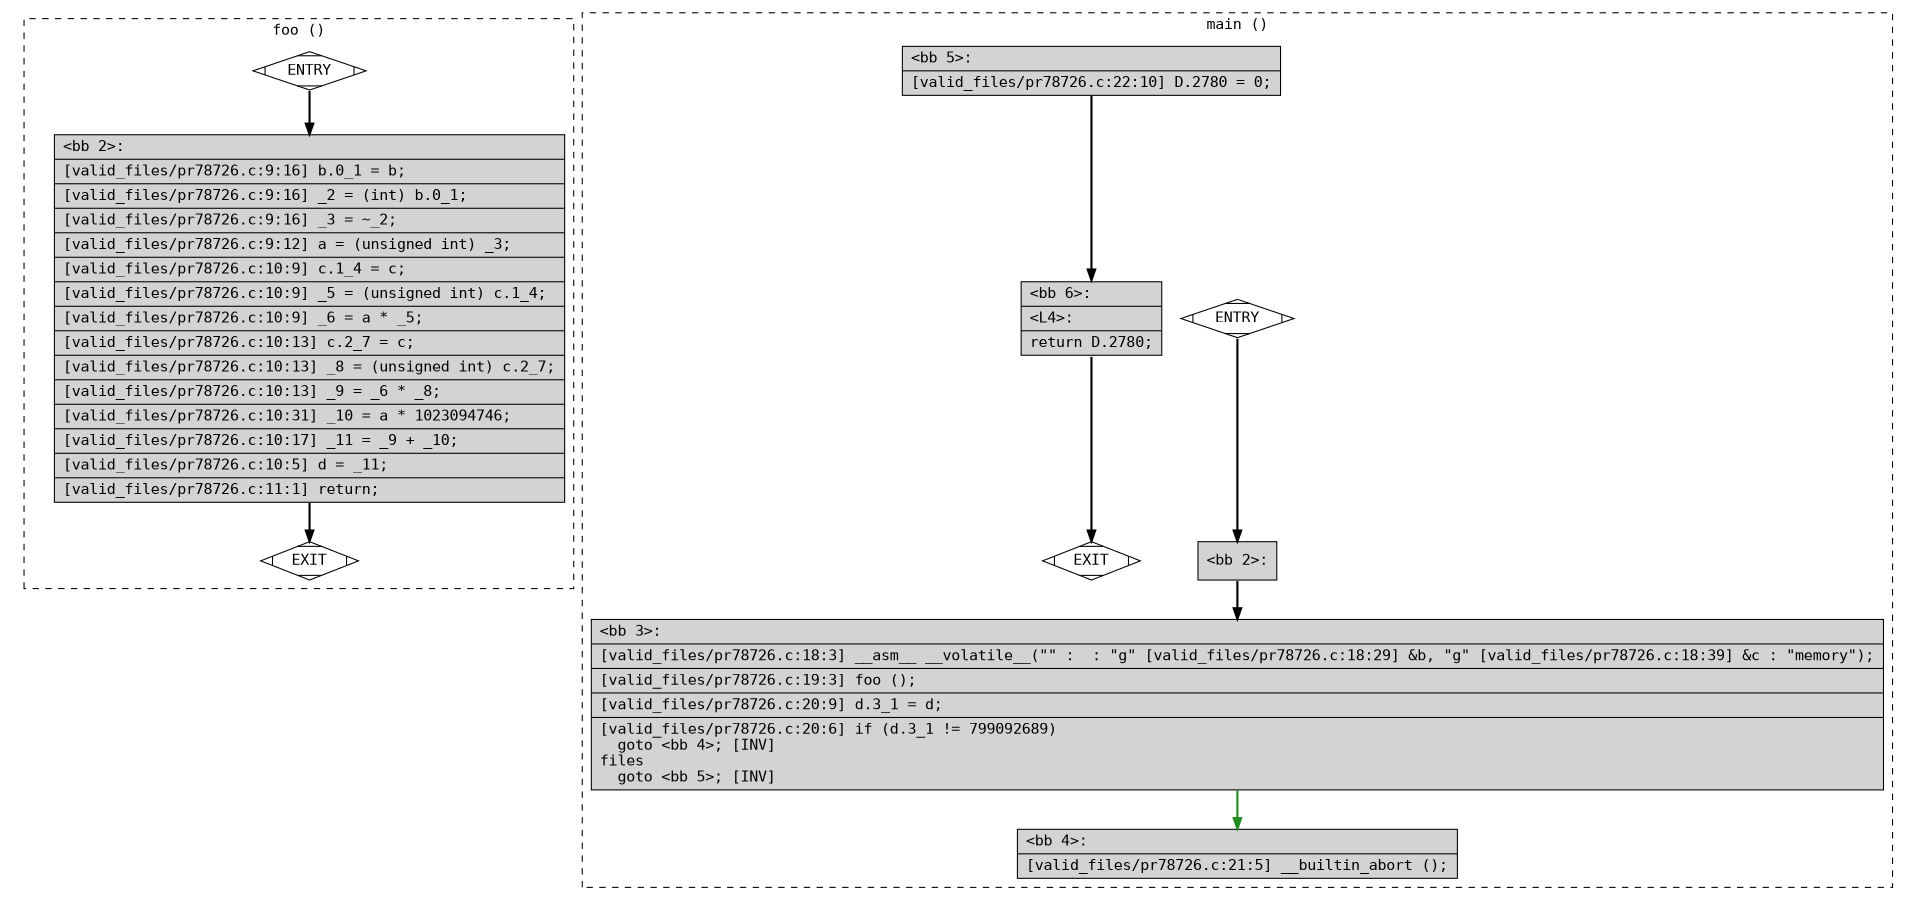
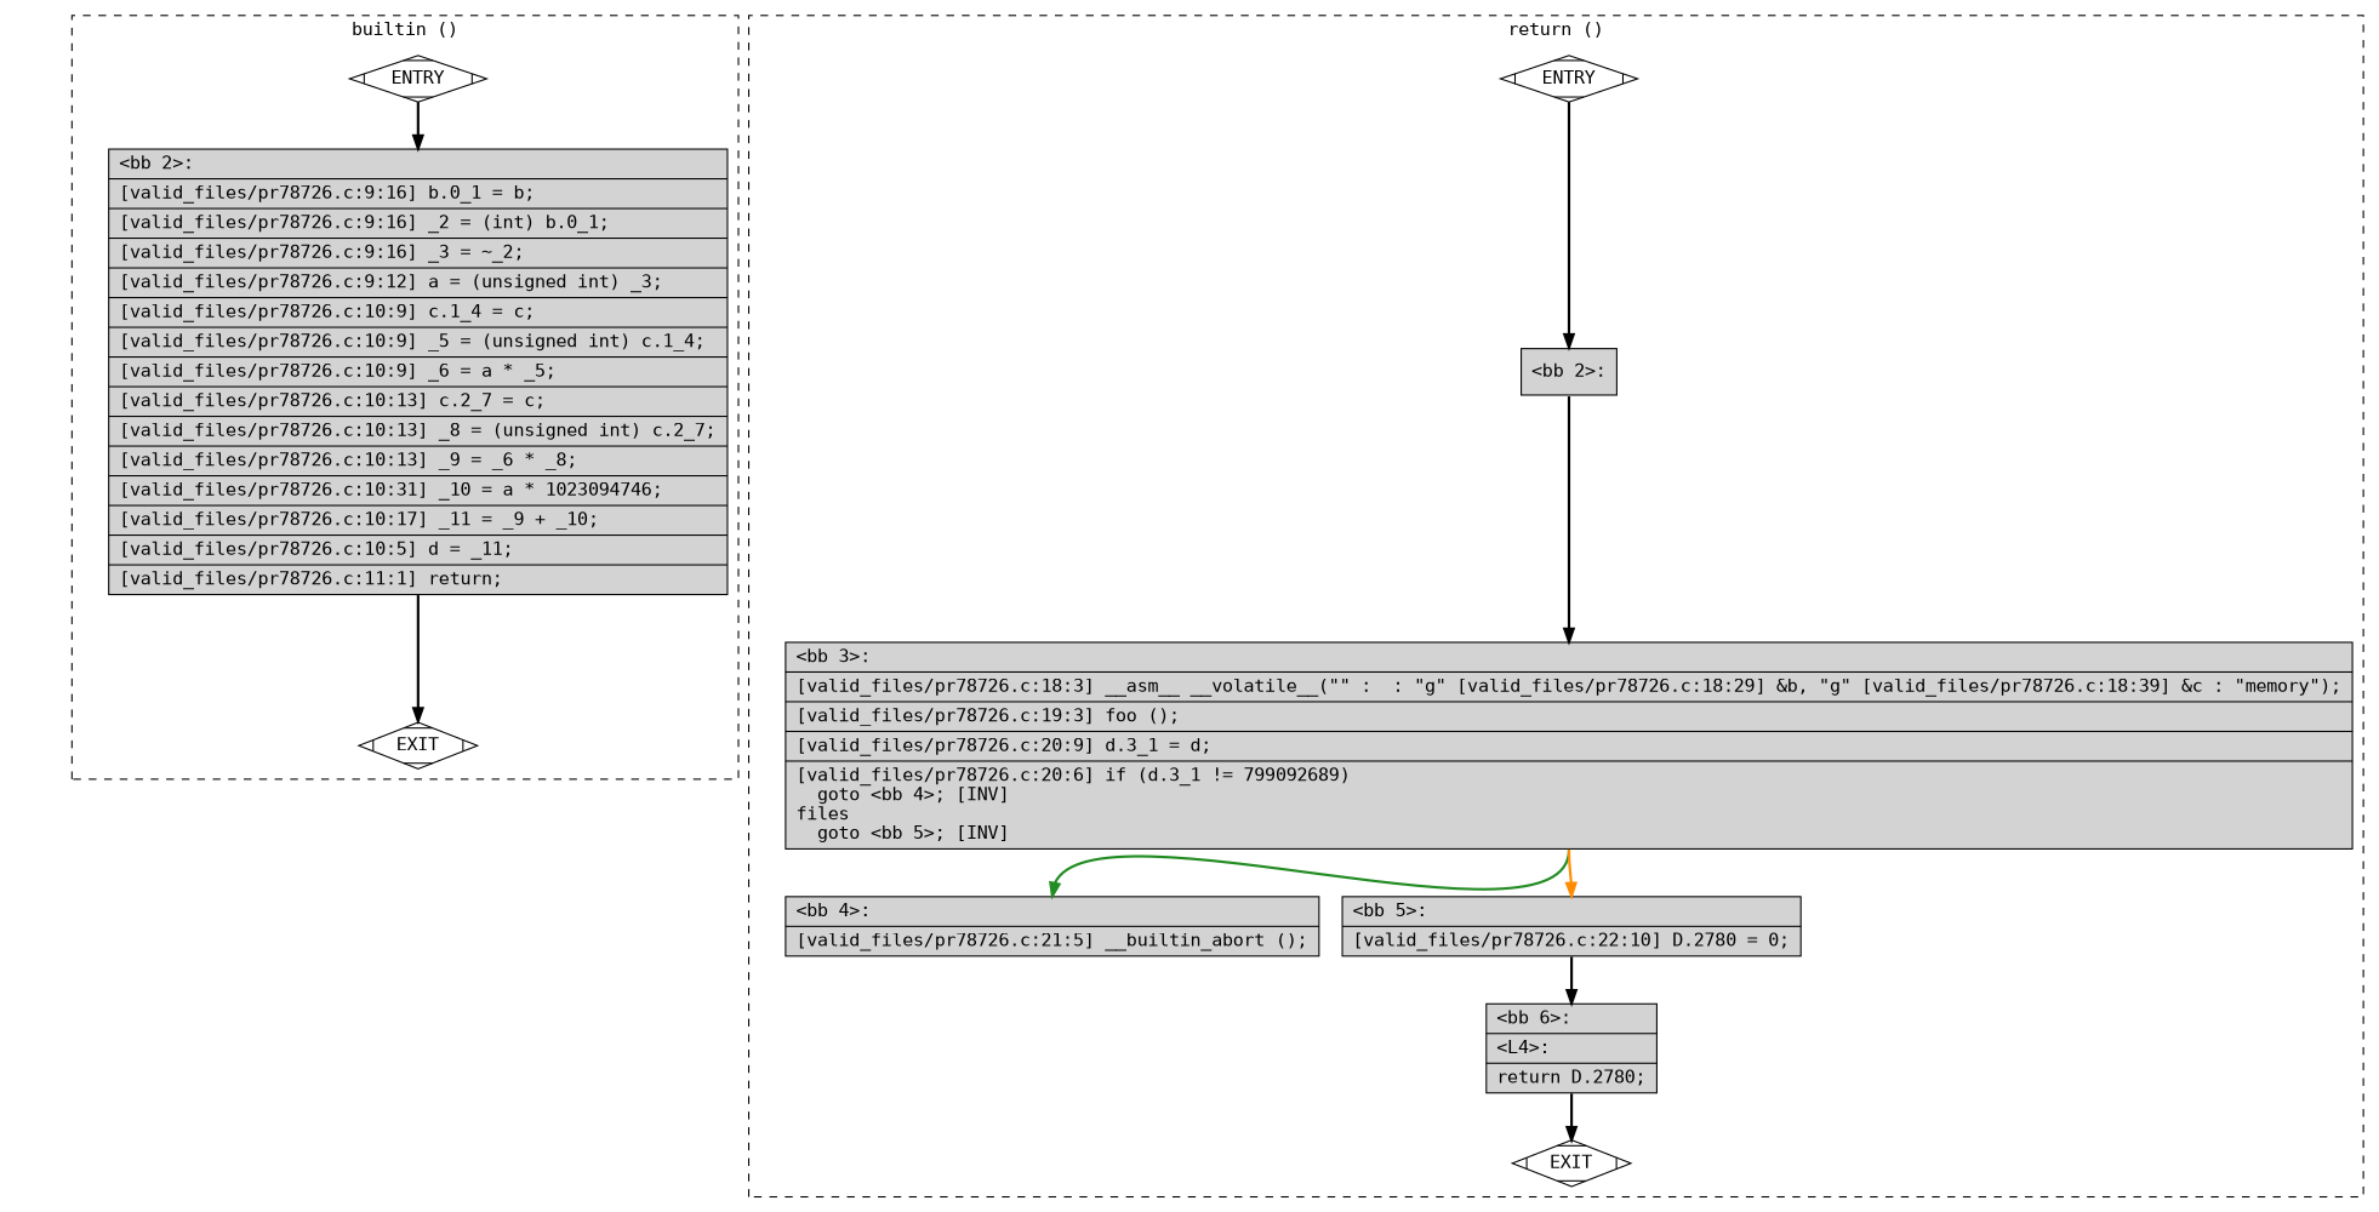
  digraph {
    fontname="DejaVu Sans Mono"
    node [fillcolor=lightgrey fontname="DejaVu Sans Mono" shape=record style=filled]
    edge [constraint=true fontname="DejaVu Sans Mono" headport=n style="solid,bold" tailport=s color=black weight=100]
    n1 [fillcolor=white label=ENTRY shape=Mdiamond]
    n2 [fillcolor=white label=EXIT shape=Mdiamond]
    n3 [label="{\<bb\ 2\>:\l|[valid_files/pr78726.c:9:16]\ b.0_1\ =\ b;\l|[valid_files/pr78726.c:9:16]\ _2\ =\ (int)\ b.0_1;\l|[valid_files/pr78726.c:9:16]\ _3\ =\ ~_2;\l|[valid_files/pr78726.c:9:12]\ a\ =\ (unsigned\ int)\ _3;\l|[valid_files/pr78726.c:10:9]\ c.1_4\ =\ c;\l|[valid_files/pr78726.c:10:9]\ _5\ =\ (unsigned\ int)\ c.1_4;\l|[valid_files/pr78726.c:10:9]\ _6\ =\ a\ *\ _5;\l|[valid_files/pr78726.c:10:13]\ c.2_7\ =\ c;\l|[valid_files/pr78726.c:10:13]\ _8\ =\ (unsigned\ int)\ c.2_7;\l|[valid_files/pr78726.c:10:13]\ _9\ =\ _6\ *\ _8;\l|[valid_files/pr78726.c:10:31]\ _10\ =\ a\ *\ 1023094746;\l|[valid_files/pr78726.c:10:17]\ _11\ =\ _9\ +\ _10;\l|[valid_files/pr78726.c:10:5]\ d\ =\ _11;\l|[valid_files/pr78726.c:11:1]\ return;\l}"]
    n4 [fillcolor=white label=ENTRY shape=Mdiamond]
    n5 [fillcolor=white label=EXIT shape=Mdiamond]
    n6 [label="{\<bb\ 2\>:\l}"]
    n7 [label="{\<bb\ 3\>:\l|[valid_files/pr78726.c:18:3]\ __asm__\ __volatile__(\"\"\ :\ \ :\ \"g\"\ [valid_files/pr78726.c:18:29]\ &b,\ \"g\"\ [valid_files/pr78726.c:18:39]\ &c\ :\ \"memory\");\l|[valid_files/pr78726.c:19:3]\ foo\ ();\l|[valid_files/pr78726.c:20:9]\ d.3_1\ =\ d;\l|[valid_files/pr78726.c:20:6]\ if\ (d.3_1\ !=\ 799092689)\l\ \ goto\ \<bb\ 4\>;\ [INV]\lfiles\l\ \ goto\ \<bb\ 5\>;\ [INV]\l}"]
    n8 [label="{\<bb\ 4\>:\l|[valid_files/pr78726.c:21:5]\ __builtin_abort\ ();\l}"]
    n9 [label="{\<bb\ 5\>:\l|[valid_files/pr78726.c:22:10]\ D.2780\ =\ 0;\l}"]
    n10 [label="{\<bb\ 6\>:\l|\<L4\>:\l|return\ D.2780;\l}"]
    subgraph cluster_1 {
      color=black
-     label="foo ()"
+     label="builtin ()"
      style=dashed
      n1
      n2
      n3
    }
    subgraph cluster_2 {
      color=black
-     label="main ()"
+     label="return ()"
      style=dashed
      n4
      n5
      n6
      n7
      n8
      n9
      n10
    }
    n1 -> n2 [style=invis color="" weight=""]
    n1 -> n3
    n3 -> n2 [weight=10]
    n4 -> n5 [style=invis color="" weight=""]
    n4 -> n6
    n6 -> n7
    n7 -> n8 [color=forestgreen weight=10]
+   n7 -> n9 [color=darkorange weight=10]
    n9 -> n10
    n10 -> n5 [weight=10]
  }
